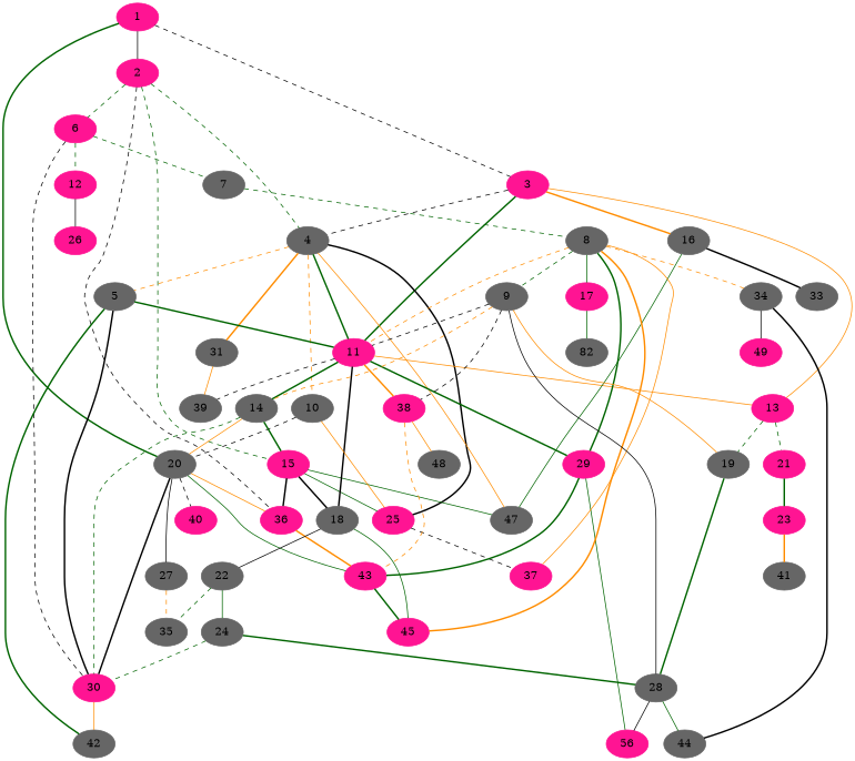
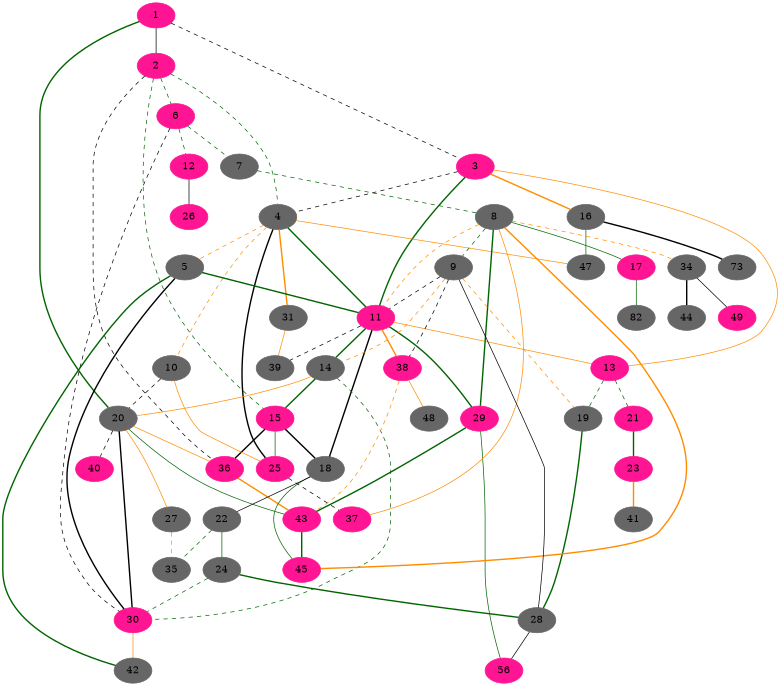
  graph {
    node [color=gray40 style=filled]
    edge [color=darkgreen style=dashed weight=1.0]
    1 [color=deeppink]
    2 [color=deeppink]
    3 [color=deeppink]
    20
    4
    6 [color=deeppink]
    15 [color=deeppink]
    36 [color=deeppink]
    11 [color=deeppink]
    13 [color=deeppink]
    16
    30 [color=deeppink]
    27
    40 [color=deeppink]
    43 [color=deeppink]
    5
    10
    25 [color=deeppink]
    31
    47
    7
    12 [color=deeppink]
    18
    29 [color=deeppink]
    14
    38 [color=deeppink]
    39
    19
    21 [color=deeppink]
-   33
+   33 [label=73]
    42
    37 [color=deeppink]
    8
    26 [color=deeppink]
    9
    17 [color=deeppink]
    34
    45 [color=deeppink]
    28
    n40 [label=82]
    n41 [color=deeppink label=56]
    44
    49 [color=deeppink]
    48
    22
    23 [color=deeppink]
    24
    35
    41
    1 -- 2 [color=black style=solid]
    1 -- 3 [color=black]
    1 -- 20 [style=bold]
    2 -- 4
    2 -- 6
    2 -- 15
    2 -- 36 [color=black]
    3 -- 4 [color=black]
    3 -- 11 [style=bold]
    3 -- 13 [color=darkorange style=solid weight=2.0]
    3 -- 16 [color=darkorange style=bold]
    20 -- 36 [color=darkorange style=solid weight=2.0]
    20 -- 30 [color=black style=bold]
-   20 -- 27 [color=black style=solid]
+   20 -- 27 [color=darkorange style=solid]
    20 -- 40 [color=black]
    20 -- 43 [style=solid]
    4 -- 11 [style=bold]
    4 -- 5 [color=darkorange weight=2.0]
    4 -- 10 [color=darkorange]
    4 -- 25 [color=black style=bold]
    4 -- 31 [color=darkorange style=bold]
    4 -- 47 [color=darkorange style=solid]
    6 -- 30 [color=black]
    6 -- 7
    6 -- 12
    15 -- 36 [color=black style=bold]
    15 -- 25 [style=solid]
-   15 -- 47 [style=solid]
    15 -- 18 [color=black style=bold]
    36 -- 43 [color=darkorange style=bold]
    11 -- 13 [color=darkorange style=solid]
    11 -- 18 [color=black style=bold weight=2.0]
    11 -- 29 [style=bold]
    11 -- 14 [style=bold]
    11 -- 38 [color=darkorange style=bold]
    11 -- 39 [color=black]
    13 -- 19 [weight=2.0]
    13 -- 21
    16 -- 47 [style=solid]
    16 -- 33 [color=black style=bold]
    30 -- 42 [color=darkorange style=solid weight=2.0]
    27 -- 35 [color=darkorange]
    43 -- 45 [style=bold]
    5 -- 11 [style=bold]
    5 -- 30 [color=black style=bold]
    5 -- 42 [style=bold]
    10 -- 20 [color=black]
    10 -- 25 [color=darkorange style=solid]
    25 -- 37 [color=black]
    31 -- 39 [color=darkorange style=solid]
    7 -- 8
    12 -- 26 [color=black style=solid]
    18 -- 45 [style=solid]
    18 -- 22 [color=black style=solid]
    29 -- 43 [style=bold]
    29 -- n41 [style=solid]
    14 -- 20 [color=darkorange style=solid]
    14 -- 15 [style=bold]
    14 -- 30
    38 -- 43 [color=darkorange]
    38 -- 48 [color=darkorange style=solid]
    19 -- 28 [style=bold]
    21 -- 23 [style=bold]
    8 -- 11 [color=darkorange weight=2.0]
    8 -- 29 [style=bold]
    8 -- 37 [color=darkorange style=solid]
    8 -- 9
    8 -- 17 [style=solid]
    8 -- 34 [color=darkorange]
    8 -- 45 [color=darkorange style=bold]
    9 -- 11 [color=black]
    9 -- 14 [color=darkorange]
    9 -- 38 [color=black]
-   9 -- 19 [color=darkorange style=solid]
+   9 -- 19 [color=darkorange]
    9 -- 28 [color=black style=solid]
    17 -- n40 [style=solid]
    34 -- 44 [color=black style=bold]
    34 -- 49 [color=black style=solid]
    28 -- n41 [color=black style=solid]
-   28 -- 44 [style=solid]
    22 -- 24 [style=solid]
    22 -- 35
    23 -- 41 [color=darkorange style=bold]
    24 -- 30 [weight=2.0]
    24 -- 28 [style=bold]
  }
